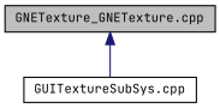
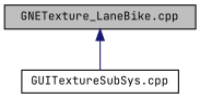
  digraph {
    fontname="JetBrains Mono"
    node [color=black fontname="JetBrains Mono" fontsize=10 shape=record style=filled]
-   n1 [fillcolor=grey75 fontcolor=black height=0.2 label="GNETexture_GNETexture.cpp" width=0.4]
+   n1 [fillcolor=grey75 fontcolor=black height=0.2 label="GNETexture_LaneBike.cpp" width=0.4]
    n2 [fillcolor=white height=0.2 label="GUITextureSubSys.cpp" width=0.4]
    n1 -> n2 [color=midnightblue dir=back fontname="JetBrains Mono" fontsize=10 labelfontname=Helvetica labelfontsize=10 style=solid]
  }
